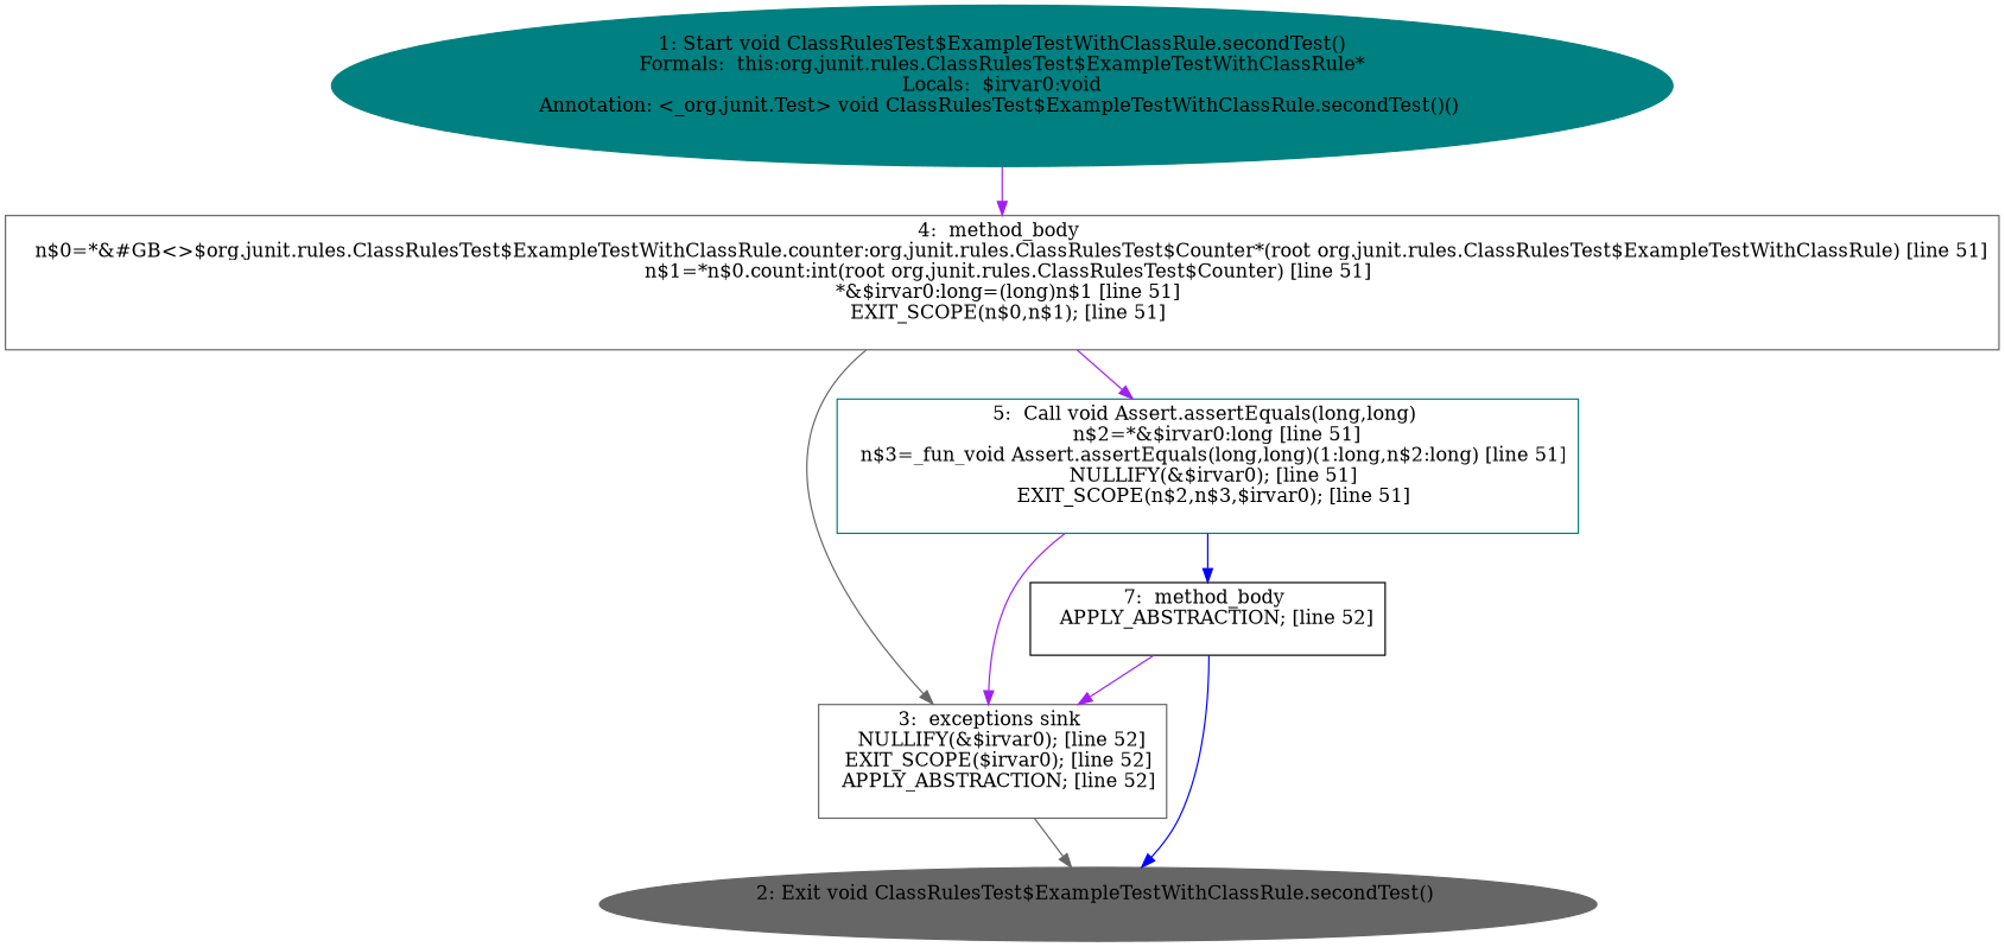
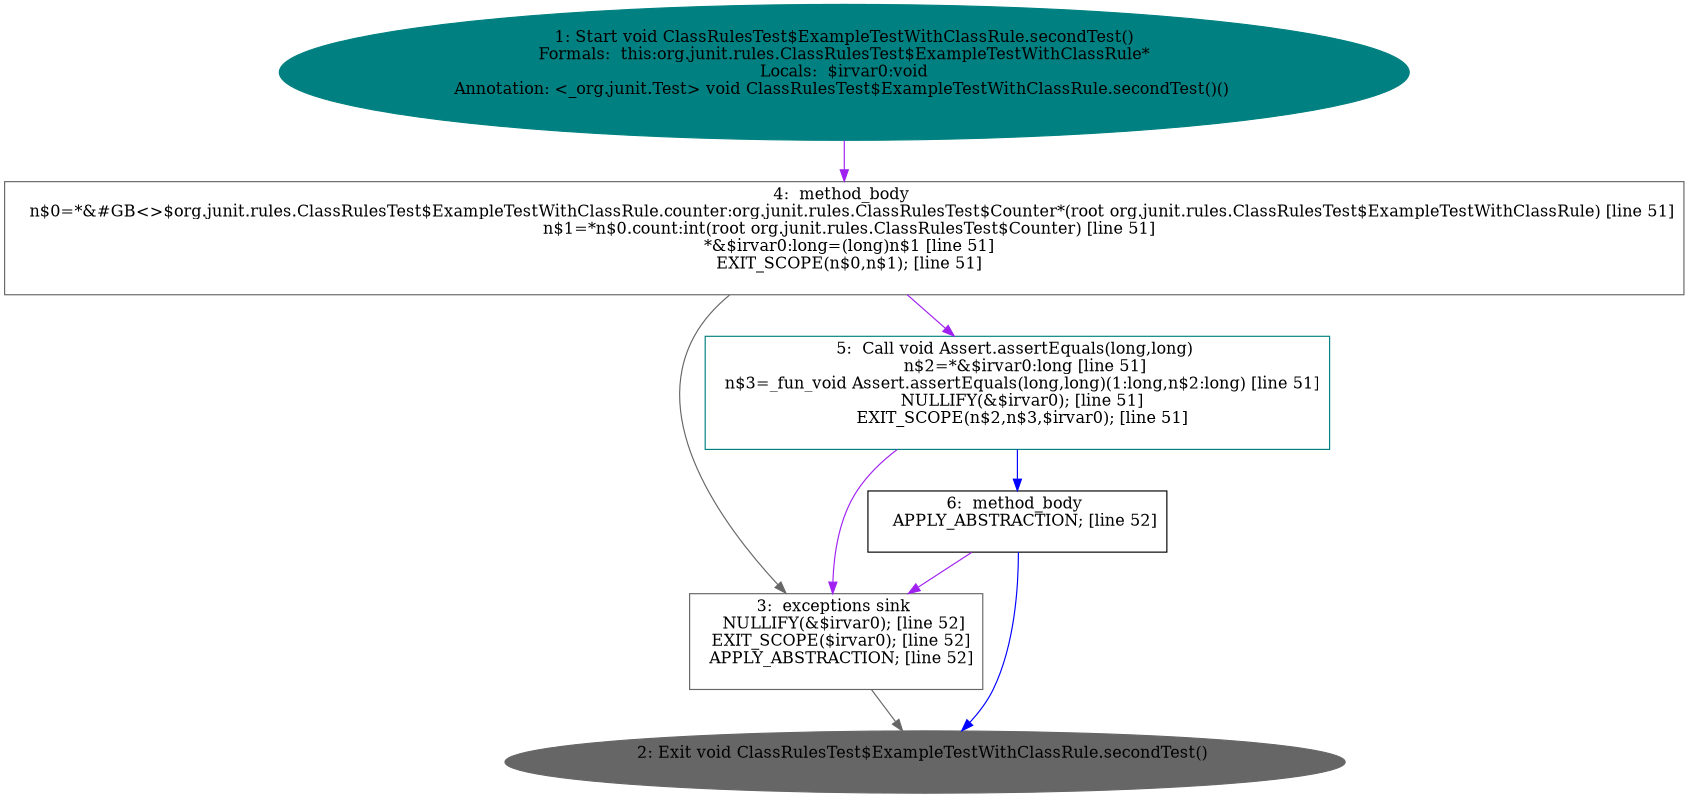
  digraph {
    node [color=gray40 shape=box]
    edge [color=purple]
    n1 [color=teal label="1: Start void ClassRulesTest$ExampleTestWithClassRule.secondTest()\nFormals:  this:org.junit.rules.ClassRulesTest$ExampleTestWithClassRule*\nLocals:  $irvar0:void\nAnnotation: <_org.junit.Test> void ClassRulesTest$ExampleTestWithClassRule.secondTest()() \n  " style=filled shape=""]
    n2 [label="4:  method_body \n   n$0=*&#GB<>$org.junit.rules.ClassRulesTest$ExampleTestWithClassRule.counter:org.junit.rules.ClassRulesTest$Counter*(root org.junit.rules.ClassRulesTest$ExampleTestWithClassRule) [line 51]\n  n$1=*n$0.count:int(root org.junit.rules.ClassRulesTest$Counter) [line 51]\n  *&$irvar0:long=(long)n$1 [line 51]\n  EXIT_SCOPE(n$0,n$1); [line 51]\n "]
    n3 [label="3:  exceptions sink \n   NULLIFY(&$irvar0); [line 52]\n  EXIT_SCOPE($irvar0); [line 52]\n  APPLY_ABSTRACTION; [line 52]\n "]
    n4 [label="5:  Call void Assert.assertEquals(long,long) \n   n$2=*&$irvar0:long [line 51]\n  n$3=_fun_void Assert.assertEquals(long,long)(1:long,n$2:long) [line 51]\n  NULLIFY(&$irvar0); [line 51]\n  EXIT_SCOPE(n$2,n$3,$irvar0); [line 51]\n " color=teal]
    n5 [label="2: Exit void ClassRulesTest$ExampleTestWithClassRule.secondTest() \n  " style=filled shape=""]
-   n6 [label="7:  method_body \n   APPLY_ABSTRACTION; [line 52]\n " color=black]
+   n6 [label="6:  method_body \n   APPLY_ABSTRACTION; [line 52]\n " color=black]
    n1 -> n2
    n2 -> n3 [color=gray40]
    n2 -> n4
    n3 -> n5 [color=gray40]
    n4 -> n3
    n4 -> n6 [color=blue]
    n6 -> n3
    n6 -> n5 [color=blue]
  }
